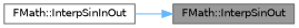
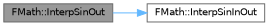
  digraph {
    rankdir=RL
    node [fontname=Helvetica fontsize=10 shape=box style=filled]
    n1 [color=gray40 fillcolor=grey60 fontcolor=black height=0.2 label="FMath::InterpSinOut" width=0.4]
    n2 [color=grey40 fillcolor=white height=0.2 label="FMath::InterpSinInOut" width=0.4]
-   n1 -> n2 [color=steelblue1 dir=back fontname=Helvetica fontsize=10 labelfontname=Helvetica labelfontsize=10 style=solid]
+   n2 -> n1 [color=steelblue1 dir=back fontname=Helvetica fontsize=10 labelfontname=Helvetica labelfontsize=10 style=solid]
  }
